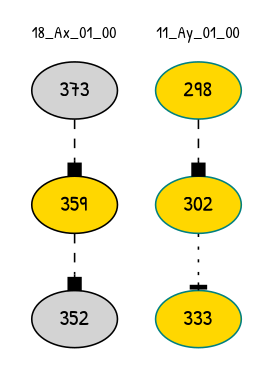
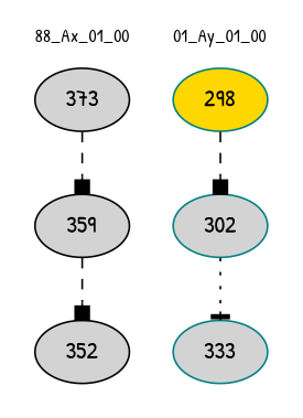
  digraph {
    fontname="Patrick Hand"
    node [color=black fillcolor=lightgrey fontname="Patrick Hand" style=filled]
    edge [arrowhead=box color=black fontname="Patrick Hand" style=dashed]
    n1 [label=373]
-   n2 [fillcolor=gold label=359]
+   n2 [label=359]
    n3 [label=352]
    n4 [color=teal fillcolor=gold label=298]
-   n5 [color=teal fillcolor=gold label=302]
-   n6 [color=teal fillcolor=gold label=333]
+   n5 [color=teal label=302]
+   n6 [color=teal label=333]
    subgraph cluster_1 {
      color=white
      fontsize=10
-     label="18_Ax_01_00"
+     label="88_Ax_01_00"
      n1
      n2
      n3
    }
    subgraph cluster_2 {
      color=white
      fontsize=10
-     label="11_Ay_01_00"
+     label="01_Ay_01_00"
      n4
      n5
      n6
    }
    n1 -> n2
    n2 -> n3
    n4 -> n5
    n5 -> n6 [arrowhead=tee style=dotted]
  }
